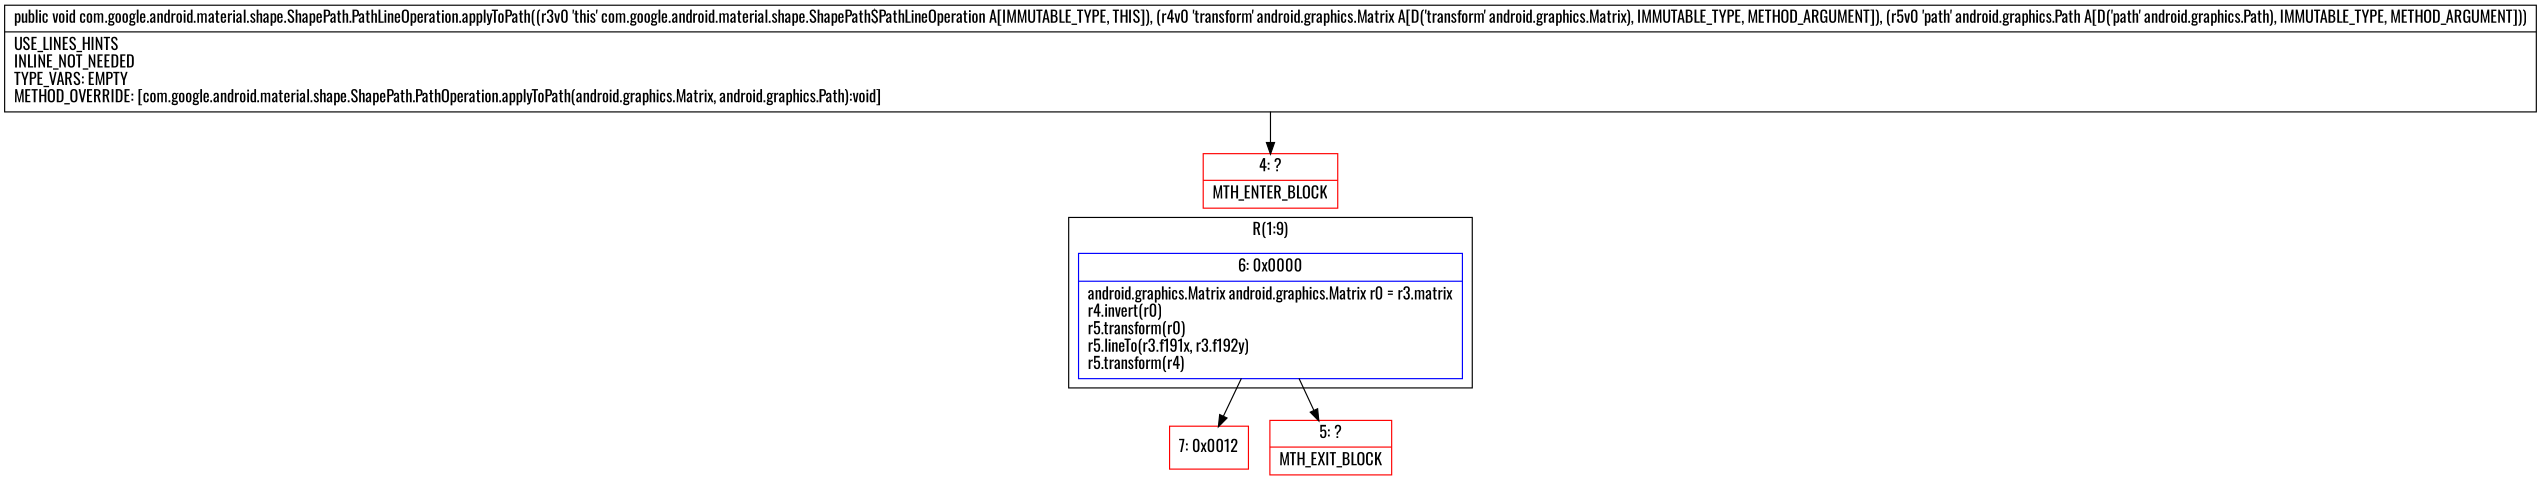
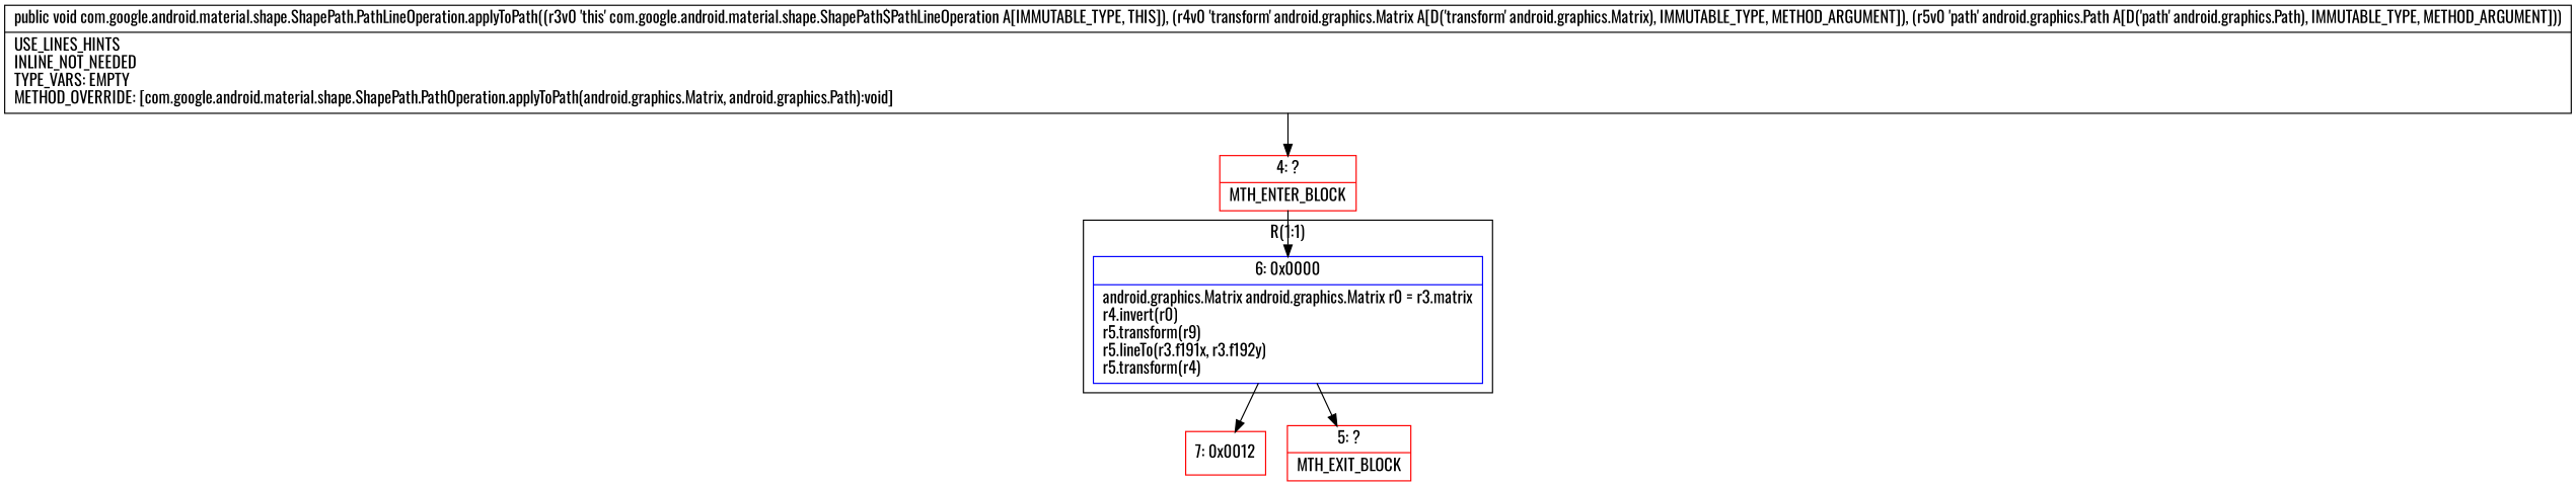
  digraph {
    fontname=Oswald
    node [color=red fontname=Oswald shape=record]
    edge [fontname=Oswald]
-   n1 [color=blue label="{6\:\ 0x0000|android.graphics.Matrix android.graphics.Matrix r0 = r3.matrix\lr4.invert(r0)\lr5.transform(r0)\lr5.lineTo(r3.f191x, r3.f192y)\lr5.transform(r4)\l}"]
+   n1 [color=blue label="{6\:\ 0x0000|android.graphics.Matrix android.graphics.Matrix r0 = r3.matrix\lr4.invert(r0)\lr5.transform(r9)\lr5.lineTo(r3.f191x, r3.f192y)\lr5.transform(r4)\l}"]
    n2 [label="{7\:\ 0x0012}"]
    n3 [label="{5\:\ ?|MTH_EXIT_BLOCK\l}"]
    n4 [label="{4\:\ ?|MTH_ENTER_BLOCK\l}"]
    n5 [label="{public void com.google.android.material.shape.ShapePath.PathLineOperation.applyToPath((r3v0 'this' com.google.android.material.shape.ShapePath$PathLineOperation A[IMMUTABLE_TYPE, THIS]), (r4v0 'transform' android.graphics.Matrix A[D('transform' android.graphics.Matrix), IMMUTABLE_TYPE, METHOD_ARGUMENT]), (r5v0 'path' android.graphics.Path A[D('path' android.graphics.Path), IMMUTABLE_TYPE, METHOD_ARGUMENT]))  | USE_LINES_HINTS\lINLINE_NOT_NEEDED\lTYPE_VARS: EMPTY\lMETHOD_OVERRIDE: [com.google.android.material.shape.ShapePath.PathOperation.applyToPath(android.graphics.Matrix, android.graphics.Path):void]\l}" color=""]
    subgraph cluster_1 {
-     label="R(1:9)"
+     label="R(1:1)"
      n1
    }
    n1 -> n2
    n1 -> n3
+   n4 -> n1
    n5 -> n4
  }
